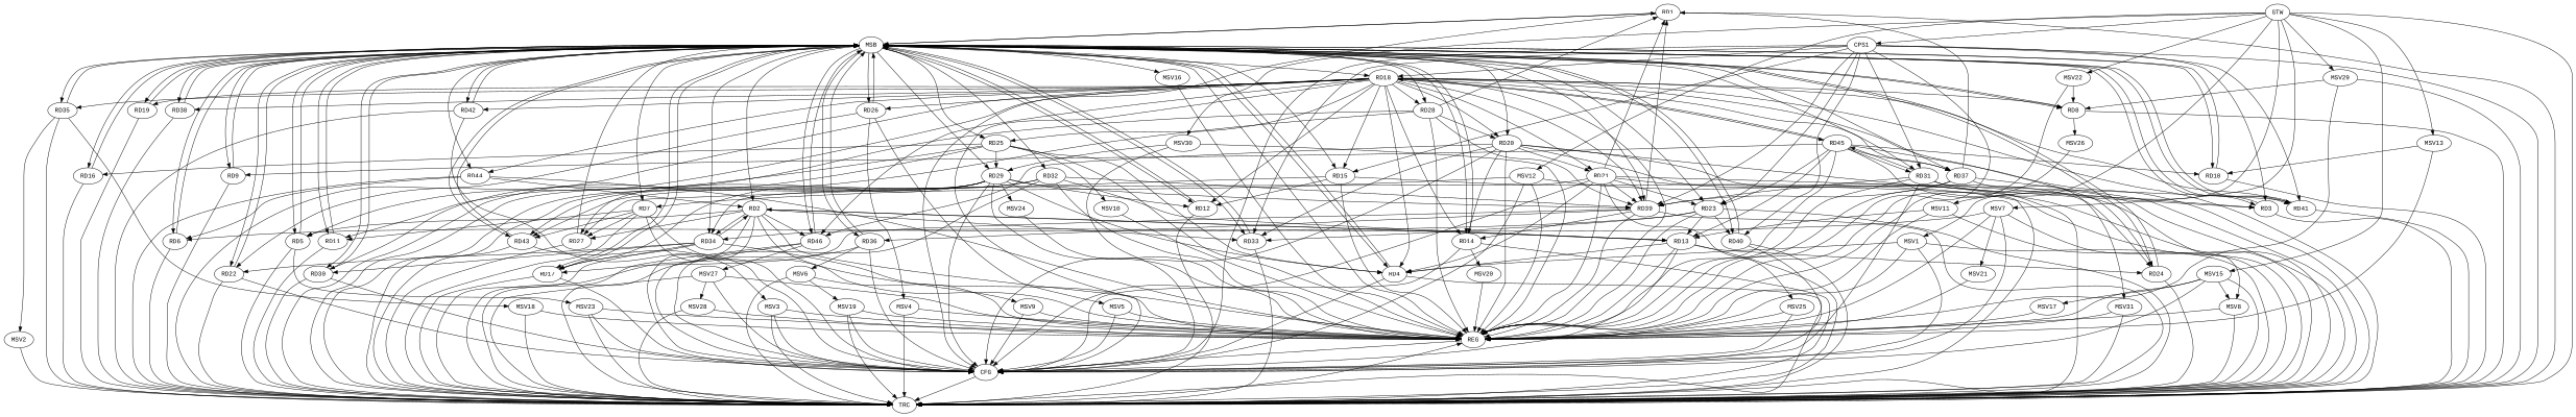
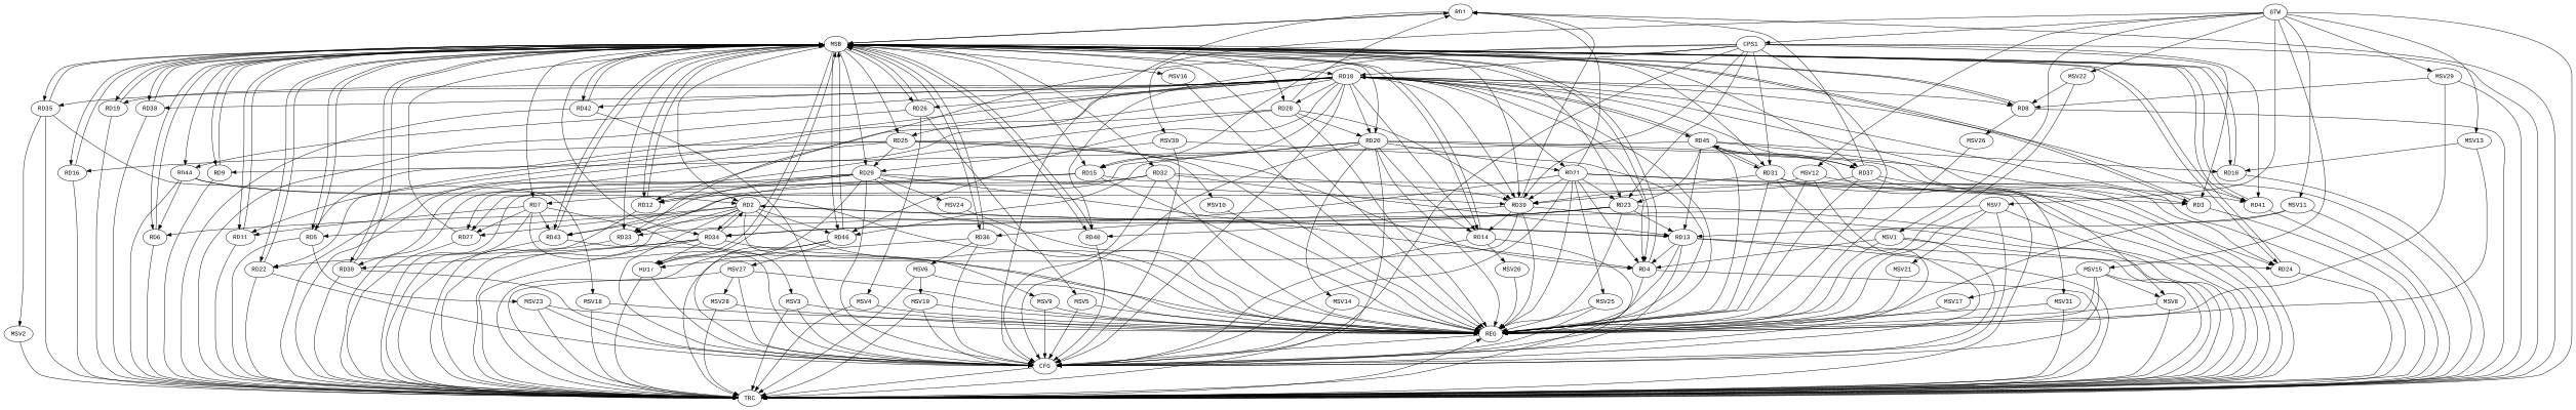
  strict digraph {
    fontname="Liberation Mono"
    node [fontname="Liberation Mono"]
    edge [fontname="Liberation Mono"]
    n1 [label=RD1]
    n2 [label=MSB]
    n3 [label=CFG]
    n4 [label=TRC]
    n5 [label=RD2]
    n6 [label=RD5]
    n7 [label=RD33]
    n8 [label=RD34]
    n9 [label=RD46]
    n10 [label=REG]
    n11 [label=RD3]
    n12 [label=RD4]
    n13 [label=RD6]
    n14 [label=RD7]
    n15 [label=RD11]
    n16 [label=RD43]
    n17 [label=RD8]
    n18 [label=RD9]
    n19 [label=RD10]
    n20 [label=RD12]
    n21 [label=RD24]
    n22 [label=RD14]
    n23 [label=RD15]
    n24 [label=RD16]
    n25 [label=RD17]
    n26 [label=RD18]
    n27 [label=RD19]
    n28 [label=RD20]
    n29 [label=RD22]
    n30 [label=RD25]
    n31 [label=RD26]
    n32 [label=RD28]
    n33 [label=RD35]
    n34 [label=RD37]
    n35 [label=RD38]
    n36 [label=RD39]
    n37 [label=RD41]
    n38 [label=RD42]
    n39 [label=RD44]
    n40 [label=RD23]
    n41 [label=RD40]
    n42 [label=RD29]
    n43 [label=RD30]
    n44 [label=RD31]
    n45 [label=RD32]
    n46 [label=RD36]
    n47 [label=MSV16]
    n48 [label=RD13]
    n49 [label=RD27]
    n50 [label=MSV9]
    n51 [label=MSV23]
    n52 [label=MSV27]
    n53 [label=MSV3]
    n54 [label=RD45]
    n55 [label=MSV8]
    n56 [label=MSV26]
    n57 [label=MSV20]
    n58 [label=RD21]
+   n59 [label=MSV14]
    n60 [label=MSV25]
    n61 [label=MSV10]
    n62 [label=MSV4]
    n63 [label=MSV5]
    n64 [label=MSV2]
    n65 [label=MSV18]
    n66 [label=MSV31]
    n67 [label=MSV24]
    n68 [label=MSV6]
    n69 [label=MSV19]
    n70 [label=MSV28]
    n71 [label=CPS1]
    n72 [label=GTW]
    n73 [label=MSV1]
    n74 [label=MSV7]
    n75 [label=MSV11]
    n76 [label=MSV12]
    n77 [label=MSV13]
    n78 [label=MSV15]
    n79 [label=MSV22]
    n80 [label=MSV29]
    n81 [label=MSV30]
    n82 [label=MSV21]
    n83 [label=MSV17]
    n1 -> n2
    n1 -> n3
    n1 -> n4
    n2 -> n1
    n2 -> n5
    n2 -> n6
    n2 -> n7
    n2 -> n8
    n2 -> n9
    n2 -> n10
    n2 -> n11
    n2 -> n12
    n2 -> n13
    n2 -> n14
    n2 -> n15
    n2 -> n16
    n2 -> n17
    n2 -> n18
    n2 -> n19
    n2 -> n20
    n2 -> n21
    n2 -> n22
    n2 -> n23
    n2 -> n24
    n2 -> n25
    n2 -> n26
    n2 -> n27
    n2 -> n28
    n2 -> n29
    n2 -> n30
    n2 -> n31
    n2 -> n32
    n2 -> n33
    n2 -> n34
    n2 -> n35
    n2 -> n36
    n2 -> n37
    n2 -> n38
    n2 -> n39
    n2 -> n40
    n2 -> n41
    n2 -> n42
    n2 -> n43
    n2 -> n44
    n2 -> n45
    n2 -> n46
    n2 -> n47
    n3 -> n4
    n4 -> n10
    n5 -> n3
    n5 -> n4
    n5 -> n6
    n5 -> n7
    n5 -> n8
    n5 -> n9
    n5 -> n10
    n5 -> n48
    n5 -> n49
    n5 -> n50
    n6 -> n2
    n6 -> n4
    n6 -> n51
-   n7 -> n2
    n7 -> n4
    n8 -> n4
    n8 -> n5
    n8 -> n10
    n8 -> n25
    n8 -> n29
    n8 -> n43
    n9 -> n2
    n9 -> n3
    n9 -> n4
    n9 -> n52
    n10 -> n3
    n11 -> n2
    n11 -> n4
    n12 -> n2
    n12 -> n3
    n12 -> n4
    n13 -> n2
    n13 -> n4
    n14 -> n3
    n14 -> n4
    n14 -> n10
    n14 -> n15
    n14 -> n16
    n14 -> n49
    n15 -> n2
    n15 -> n4
    n16 -> n2
    n16 -> n4
    n16 -> n53
    n17 -> n2
    n17 -> n4
    n17 -> n56
    n18 -> n2
    n18 -> n4
    n19 -> n2
    n19 -> n4
    n20 -> n2
    n20 -> n4
    n21 -> n2
    n21 -> n4
    n22 -> n2
    n22 -> n3
    n22 -> n4
    n22 -> n57
    n23 -> n4
    n23 -> n10
    n23 -> n20
    n23 -> n49
    n24 -> n2
    n24 -> n4
    n25 -> n2
    n25 -> n3
    n25 -> n4
    n26 -> n3
    n26 -> n4
    n26 -> n6
    n26 -> n9
    n26 -> n10
    n26 -> n12
    n26 -> n17
    n26 -> n20
    n26 -> n21
    n26 -> n22
    n26 -> n23
    n26 -> n27
    n26 -> n28
    n26 -> n29
    n26 -> n30
    n26 -> n31
    n26 -> n32
    n26 -> n33
    n26 -> n34
    n26 -> n35
    n26 -> n36
    n26 -> n37
    n26 -> n38
    n26 -> n39
    n26 -> n54
    n26 -> n58
    n27 -> n2
    n27 -> n4
    n28 -> n3
    n28 -> n4
    n28 -> n7
    n28 -> n9
    n28 -> n10
    n28 -> n11
    n28 -> n21
    n28 -> n22
    n28 -> n58
+   n28 -> n59
    n29 -> n2
    n29 -> n3
    n29 -> n4
    n30 -> n4
    n30 -> n10
    n30 -> n12
    n30 -> n15
    n30 -> n24
    n30 -> n42
    n30 -> n61
    n31 -> n2
    n31 -> n4
    n31 -> n62
    n31 -> n63
    n32 -> n1
    n32 -> n4
    n32 -> n10
    n32 -> n28
    n32 -> n36
    n32 -> n43
    n33 -> n2
    n33 -> n4
    n33 -> n64
    n33 -> n65
    n34 -> n1
    n34 -> n4
    n34 -> n10
    n34 -> n36
    n34 -> n66
    n35 -> n2
    n35 -> n4
    n36 -> n1
    n36 -> n4
    n36 -> n10
    n36 -> n22
    n36 -> n25
    n36 -> n46
    n37 -> n2
    n37 -> n4
    n38 -> n2
    n38 -> n3
    n38 -> n4
    n39 -> n4
    n39 -> n5
    n39 -> n10
    n39 -> n13
    n40 -> n4
    n40 -> n7
    n40 -> n10
    n40 -> n13
    n40 -> n41
    n40 -> n48
    n41 -> n2
    n41 -> n3
-   n41 -> n4
    n42 -> n3
    n42 -> n4
    n42 -> n10
    n42 -> n12
    n42 -> n16
    n42 -> n20
    n42 -> n25
    n42 -> n36
    n42 -> n49
    n42 -> n67
    n43 -> n2
    n43 -> n3
    n43 -> n4
    n44 -> n3
    n44 -> n4
    n44 -> n10
    n44 -> n11
    n44 -> n36
    n44 -> n54
    n45 -> n3
    n45 -> n4
    n45 -> n10
    n45 -> n16
    n45 -> n36
    n45 -> n48
    n46 -> n2
    n46 -> n3
    n46 -> n4
    n46 -> n68
    n47 -> n10
    n48 -> n3
    n48 -> n4
    n48 -> n5
    n48 -> n10
    n48 -> n12
    n48 -> n21
    n49 -> n2
    n49 -> n4
    n50 -> n3
    n50 -> n10
    n51 -> n3
    n51 -> n4
    n51 -> n10
    n52 -> n3
    n52 -> n4
    n52 -> n10
    n52 -> n70
    n53 -> n3
    n53 -> n4
    n53 -> n10
    n54 -> n4
    n54 -> n10
    n54 -> n18
    n54 -> n19
    n54 -> n26
    n54 -> n34
    n54 -> n40
    n54 -> n44
    n54 -> n48
    n54 -> n55
    n55 -> n4
    n55 -> n10
    n56 -> n10
    n57 -> n10
    n58 -> n1
    n58 -> n3
    n58 -> n4
    n58 -> n8
    n58 -> n10
    n58 -> n12
    n58 -> n36
    n58 -> n37
    n58 -> n40
    n58 -> n60
+   n59 -> n3
+   n59 -> n10
    n60 -> n3
    n60 -> n10
    n61 -> n10
    n62 -> n4
    n62 -> n10
    n63 -> n3
    n63 -> n10
    n64 -> n4
    n65 -> n4
    n65 -> n10
    n66 -> n4
    n66 -> n10
    n67 -> n10
    n68 -> n4
    n68 -> n10
    n68 -> n69
    n69 -> n3
    n69 -> n4
    n69 -> n10
    n70 -> n4
    n70 -> n10
    n71 -> n3
    n71 -> n4
    n71 -> n7
    n71 -> n10
    n71 -> n11
    n71 -> n23
    n71 -> n26
    n71 -> n36
    n71 -> n37
    n71 -> n40
    n71 -> n41
    n71 -> n44
    n72 -> n4
    n72 -> n71
    n72 -> n73
    n72 -> n74
    n72 -> n75
    n72 -> n76
    n72 -> n77
    n72 -> n78
    n72 -> n79
    n72 -> n80
    n72 -> n81
    n73 -> n3
    n73 -> n4
    n73 -> n10
    n73 -> n12
    n74 -> n3
    n74 -> n4
    n74 -> n8
    n74 -> n10
    n74 -> n82
    n75 -> n4
    n75 -> n10
    n75 -> n48
    n76 -> n3
    n76 -> n4
    n76 -> n10
    n76 -> n14
    n77 -> n10
    n77 -> n19
    n78 -> n3
    n78 -> n4
    n78 -> n10
    n78 -> n55
    n78 -> n83
    n79 -> n10
    n79 -> n17
    n80 -> n4
    n80 -> n10
    n80 -> n17
    n81 -> n3
    n81 -> n10
    n81 -> n42
    n82 -> n10
    n83 -> n10
  }
